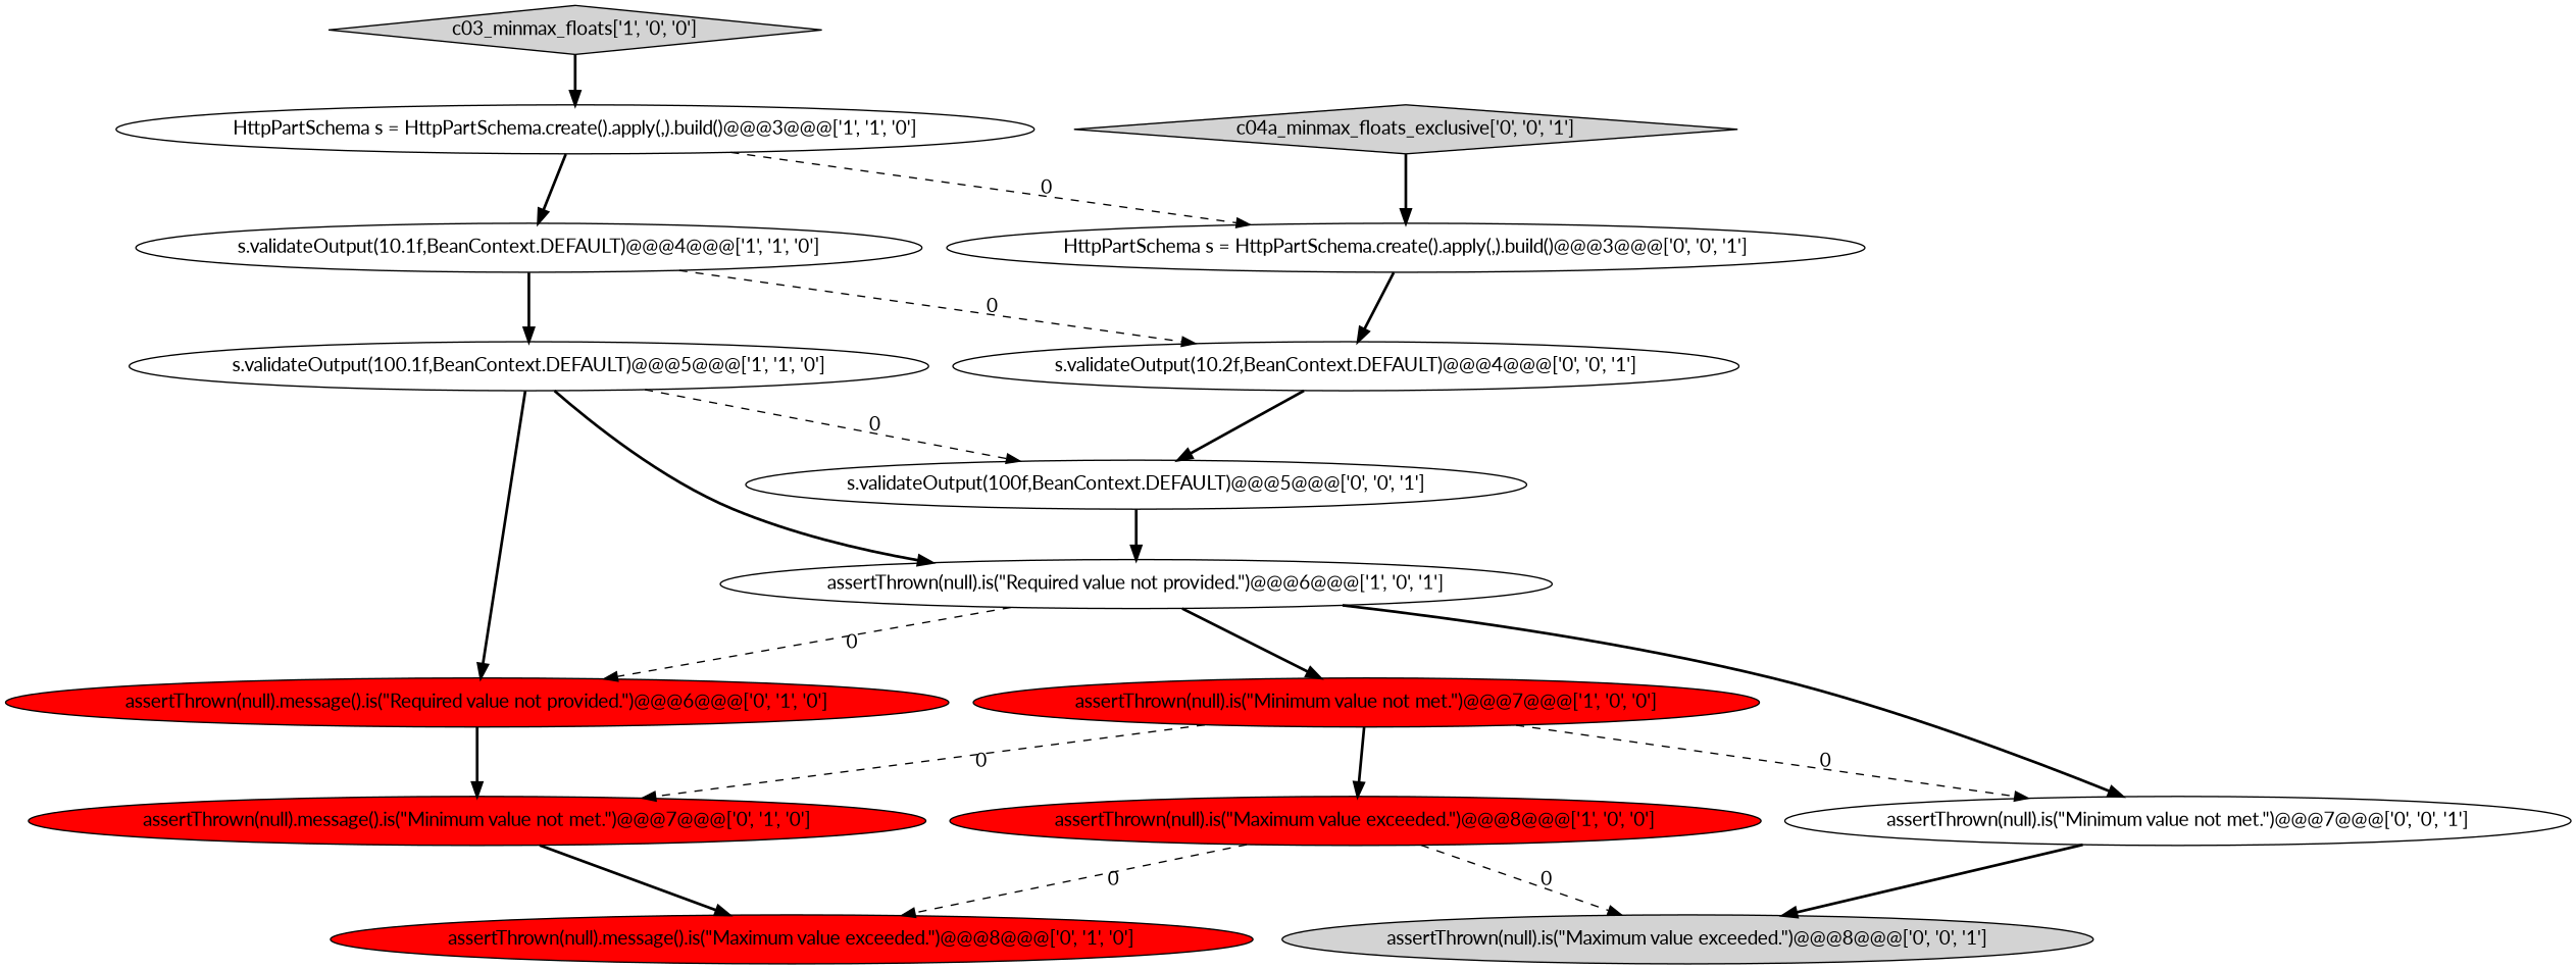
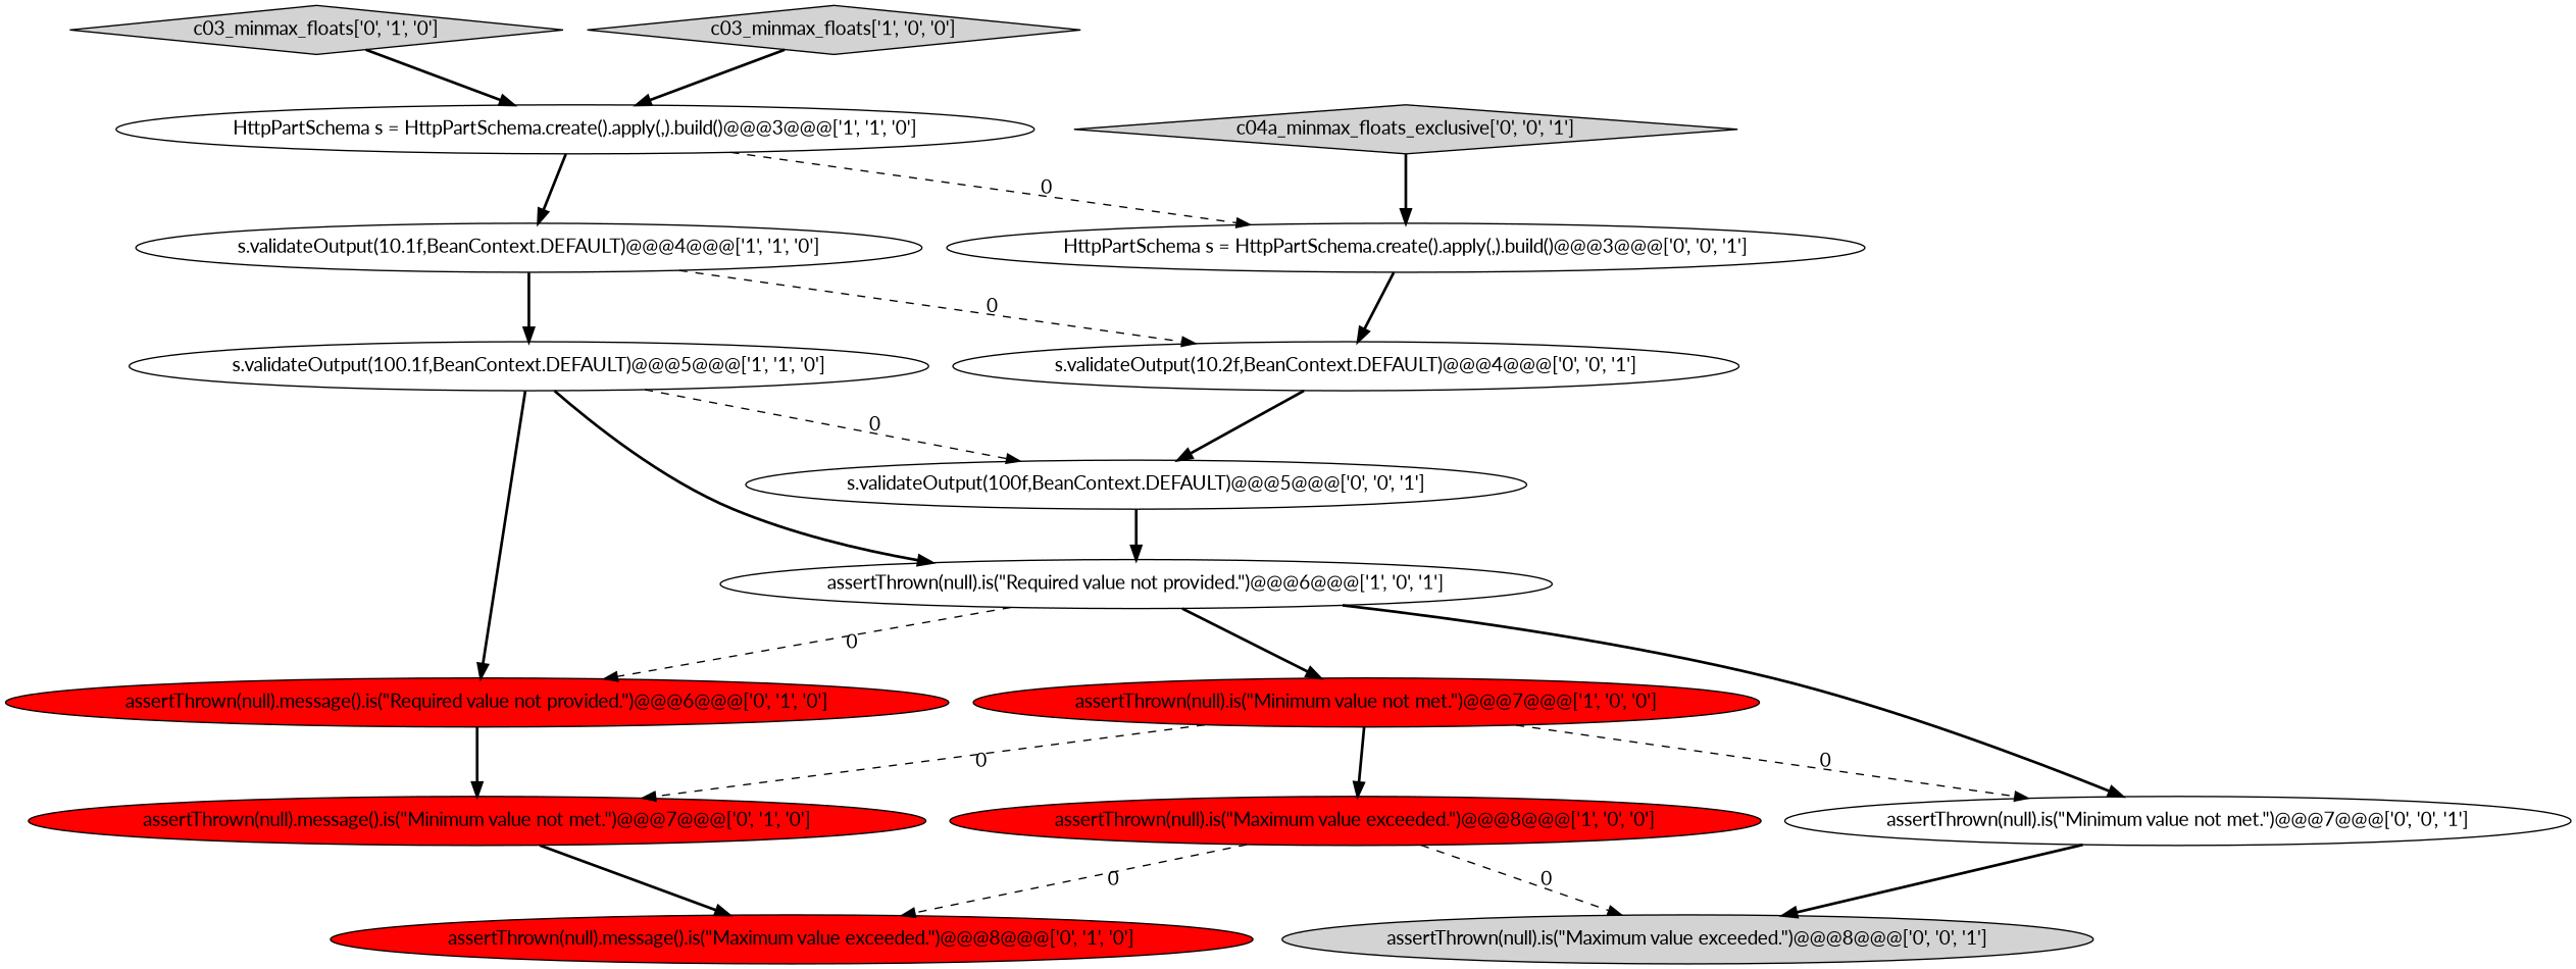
  digraph {
    fontname=Lato
    node [fillcolor=white shape=ellipse style=filled fontname=Lato]
    edge [style=bold fontname=Lato]
    n1 [label="s.validateOutput(100.1f,BeanContext.DEFAULT)@@@5@@@['1', '1', '0']"]
    n2 [label="s.validateOutput(100f,BeanContext.DEFAULT)@@@5@@@['0', '0', '1']"]
    n3 [label="assertThrown(null).is(\"Required value not provided.\")@@@6@@@['1', '0', '1']"]
    n4 [fillcolor=red label="assertThrown(null).message().is(\"Required value not provided.\")@@@6@@@['0', '1', '0']"]
+   n5 [fillcolor=lightgray label="c03_minmax_floats['0', '1', '0']" shape=diamond]
    n6 [label="HttpPartSchema s = HttpPartSchema.create().apply(,).build()@@@3@@@['1', '1', '0']"]
    n7 [label="HttpPartSchema s = HttpPartSchema.create().apply(,).build()@@@3@@@['0', '0', '1']"]
    n8 [label="s.validateOutput(10.2f,BeanContext.DEFAULT)@@@4@@@['0', '0', '1']"]
    n9 [label="s.validateOutput(10.1f,BeanContext.DEFAULT)@@@4@@@['1', '1', '0']"]
    n10 [label="assertThrown(null).is(\"Minimum value not met.\")@@@7@@@['0', '0', '1']"]
    n11 [fillcolor=lightgray label="assertThrown(null).is(\"Maximum value exceeded.\")@@@8@@@['0', '0', '1']"]
    n12 [fillcolor=red label="assertThrown(null).message().is(\"Minimum value not met.\")@@@7@@@['0', '1', '0']"]
    n13 [fillcolor=red label="assertThrown(null).message().is(\"Maximum value exceeded.\")@@@8@@@['0', '1', '0']"]
    n14 [fillcolor=red label="assertThrown(null).is(\"Maximum value exceeded.\")@@@8@@@['1', '0', '0']"]
    n15 [fillcolor=lightgray label="c03_minmax_floats['1', '0', '0']" shape=diamond]
    n16 [fillcolor=red label="assertThrown(null).is(\"Minimum value not met.\")@@@7@@@['1', '0', '0']"]
    n17 [fillcolor=lightgray label="c04a_minmax_floats_exclusive['0', '0', '1']" shape=diamond]
    n1 -> n2 [label=0 style=dashed]
    n1 -> n3
    n1 -> n4
    n2 -> n3
    n3 -> n4 [label=0 style=dashed]
    n3 -> n10
    n3 -> n16
    n4 -> n12
+   n5 -> n6
    n6 -> n7 [label=0 style=dashed]
    n6 -> n9
    n7 -> n8
    n8 -> n2
    n9 -> n1
    n9 -> n8 [label=0 style=dashed]
    n10 -> n11
    n12 -> n13
    n14 -> n11 [label=0 style=dashed]
    n14 -> n13 [label=0 style=dashed]
    n15 -> n6
    n16 -> n10 [label=0 style=dashed]
    n16 -> n12 [label=0 style=dashed]
    n16 -> n14
    n17 -> n7
  }
